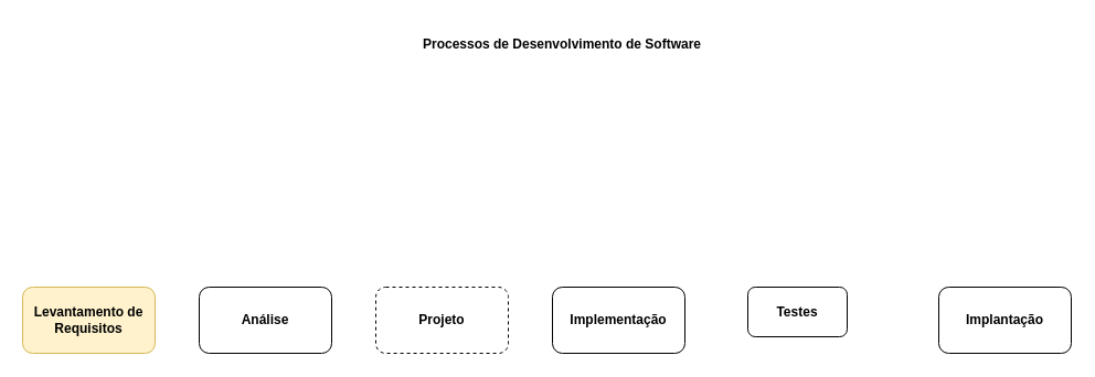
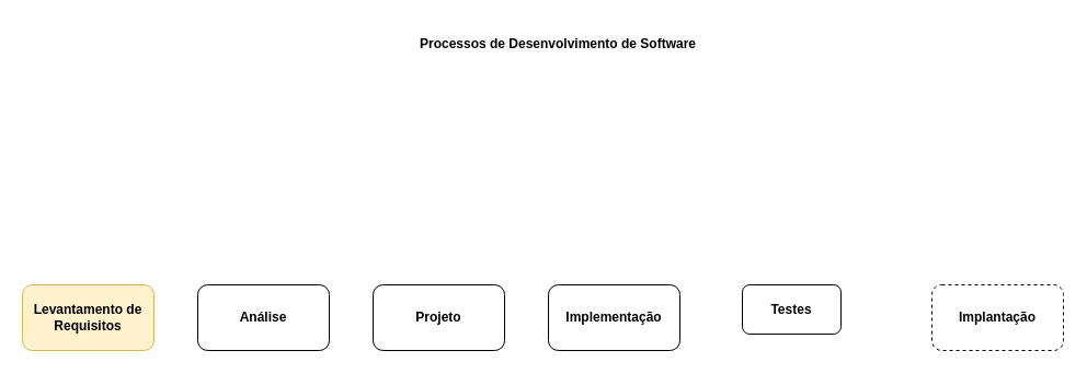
  <mxCell id="0" />
  <mxCell id="1" parent="0" />
  <mxCell id="2" value="Processos de Desenvolvimento de Software" style="text;html=1;strokeColor=none;fillColor=none;align=center;verticalAlign=middle;whiteSpace=wrap;rounded=0;fontStyle=1" parent="1" vertex="1"><mxGeometry x="339" width="340" height="40" as="geometry" y="20" /></mxCell>
  <mxCell id="3" value="Levantamento de Requisitos" style="rounded=1;whiteSpace=wrap;html=1;fontStyle=1;fillColor=#fff2cc;strokeColor=#d6b656;" parent="1" vertex="1"><mxGeometry x="20" y="260" width="120" height="60" as="geometry" /></mxCell>
  <mxCell id="4" value="Análise" style="rounded=1;whiteSpace=wrap;html=1;fontStyle=1" parent="1" vertex="1"><mxGeometry x="180" y="260" width="120" height="60" as="geometry" /></mxCell>
- <mxCell id="5" value="Projeto" style="rounded=1;whiteSpace=wrap;html=1;fontStyle=1;dashed=1;" parent="1" vertex="1"><mxGeometry x="340" y="260" width="120" height="60" as="geometry" /></mxCell>
+ <mxCell id="5" value="Projeto" style="rounded=1;whiteSpace=wrap;html=1;fontStyle=1" parent="1" vertex="1"><mxGeometry x="340" y="260" width="120" height="60" as="geometry" /></mxCell>
  <mxCell id="6" value="Implementação" style="rounded=1;whiteSpace=wrap;html=1;fontStyle=1" parent="1" vertex="1"><mxGeometry x="500" y="260" width="120" height="60" as="geometry" /></mxCell>
  <mxCell id="7" value="Testes" style="rounded=1;whiteSpace=wrap;html=1;fontStyle=1" parent="1" vertex="1"><mxGeometry x="677" y="260" width="90" height="45" as="geometry" /></mxCell>
- <mxCell id="8" value="Implantação" style="rounded=1;whiteSpace=wrap;html=1;fontStyle=1" parent="1" vertex="1"><mxGeometry x="850" y="260" width="120" height="60" as="geometry" /></mxCell>
+ <mxCell id="8" value="Implantação" style="rounded=1;whiteSpace=wrap;html=1;fontStyle=1;dashed=1;" parent="1" vertex="1"><mxGeometry x="850" y="260" width="120" height="60" as="geometry" /></mxCell>
